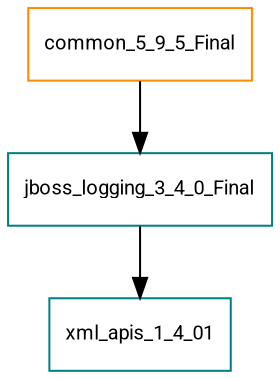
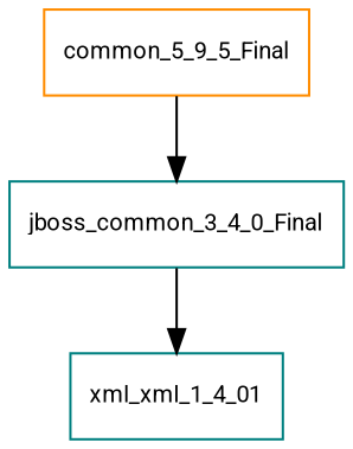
  digraph {
    fontname=Roboto
    node [color=teal fontname=Roboto fontsize=10.0 shape=box]
    edge [fontname=Roboto]
    common_5_9_5_Final [color=darkorange]
-   jboss_logging_3_4_0_Final
-   xml_apis_1_4_01
+   jboss_logging_3_4_0_Final [label=jboss_common_3_4_0_Final]
+   xml_apis_1_4_01 [label=xml_xml_1_4_01]
    common_5_9_5_Final -> jboss_logging_3_4_0_Final
    jboss_logging_3_4_0_Final -> xml_apis_1_4_01
  }
